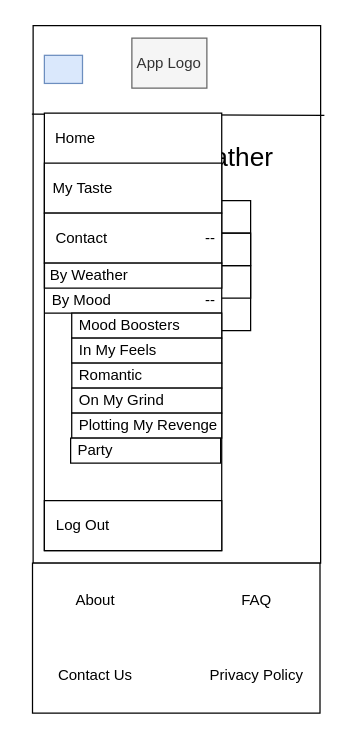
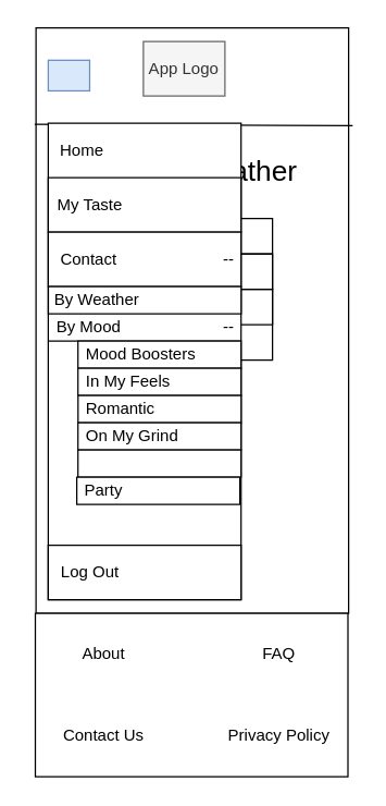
  <mxCell id="0" />
  <mxCell id="1" parent="0" />
  <mxCell id="2" value="" style="rounded=0;whiteSpace=wrap;html=1;" vertex="1" parent="1"><mxGeometry x="35" y="190" width="120" height="60" as="geometry" /></mxCell>
  <mxCell id="3" value="" style="rounded=0;whiteSpace=wrap;html=1;" vertex="1" parent="1"><mxGeometry x="26" y="20" width="230" height="430" as="geometry" /></mxCell>
  <mxCell id="4" value="App Logo" style="rounded=0;whiteSpace=wrap;html=1;fillColor=#f5f5f5;strokeColor=#666666;fontColor=#333333;" vertex="1" parent="1"><mxGeometry x="105" y="30" width="60" height="40" as="geometry" /></mxCell>
  <mxCell id="5" value="&lt;span style=&quot;font-size: 21px&quot;&gt;Current Weather&lt;/span&gt;" style="text;html=1;strokeColor=none;fillColor=none;align=center;verticalAlign=middle;whiteSpace=wrap;rounded=0;" vertex="1" parent="1"><mxGeometry x="20.06" y="110" width="241.88" height="30" as="geometry" /></mxCell>
  <mxCell id="6" value="" style="rounded=0;whiteSpace=wrap;html=1;" vertex="1" parent="1"><mxGeometry x="25.5" y="450" width="230" height="120" as="geometry" /></mxCell>
  <mxCell id="7" value="" style="rounded=0;whiteSpace=wrap;html=1;fillColor=#dae8fc;strokeColor=#6c8ebf;" vertex="1" parent="1"><mxGeometry x="35" y="43.75" width="30.5" height="22.5" as="geometry" /></mxCell>
  <mxCell id="8" value="" style="endArrow=none;html=1;strokeWidth=1;entryX=1.013;entryY=0.167;entryDx=0;entryDy=0;entryPerimeter=0;" edge="1" parent="1" target="3"><mxGeometry width="50" height="50" relative="1" as="geometry"><mxPoint x="25" y="90.83" as="sourcePoint" /><mxPoint x="245" y="90" as="targetPoint" /></mxGeometry></mxCell>
  <mxCell id="9" value="Privacy Policy" style="text;html=1;strokeColor=none;fillColor=none;align=center;verticalAlign=middle;whiteSpace=wrap;rounded=0;" vertex="1" parent="1"><mxGeometry x="152.82" y="530" width="104.37" height="20" as="geometry" /></mxCell>
  <mxCell id="10" value="About" style="text;html=1;strokeColor=none;fillColor=none;align=center;verticalAlign=middle;whiteSpace=wrap;rounded=0;" vertex="1" parent="1"><mxGeometry x="55.5" y="470" width="40" height="20" as="geometry" /></mxCell>
  <mxCell id="11" value="Contact Us" style="text;html=1;strokeColor=none;fillColor=none;align=center;verticalAlign=middle;whiteSpace=wrap;rounded=0;" vertex="1" parent="1"><mxGeometry x="43.5" y="530" width="64" height="20" as="geometry" /></mxCell>
  <mxCell id="12" value="FAQ" style="text;html=1;strokeColor=none;fillColor=none;align=center;verticalAlign=middle;whiteSpace=wrap;rounded=0;" vertex="1" parent="1"><mxGeometry x="185" y="470" width="40" height="20" as="geometry" /></mxCell>
  <mxCell id="13" value="" style="shape=image;html=1;verticalAlign=top;verticalLabelPosition=bottom;labelBackgroundColor=#ffffff;imageAspect=0;aspect=fixed;image=https://cdn4.iconfinder.com/data/icons/wirecons-free-vector-icons/32/menu-alt-128.png" vertex="1" parent="1"><mxGeometry x="39.25" y="44.25" width="22" height="22" as="geometry" /></mxCell>
  <mxCell id="14" value="&lt;span style=&quot;font-family: &amp;#34;open sans&amp;#34; , &amp;#34;arial&amp;#34; , sans-serif ; background-color: rgb(255 , 255 , 255)&quot;&gt;&lt;font style=&quot;font-size: 12px&quot;&gt;&lt;br&gt;&lt;/font&gt;&lt;/span&gt;" style="text;html=1;strokeColor=none;fillColor=none;align=left;verticalAlign=middle;whiteSpace=wrap;rounded=0;" vertex="1" parent="1"><mxGeometry x="38" y="320" width="200" height="110" as="geometry" /></mxCell>
  <mxCell id="15" value="Snowing" style="swimlane;fontStyle=1;childLayout=stackLayout;horizontal=1;startSize=26;fillColor=none;horizontalStack=0;resizeParent=1;resizeParentMax=0;resizeLast=0;collapsible=1;marginBottom=0;strokeColor=#000000;fontSize=14;" vertex="1" parent="1"><mxGeometry x="60" y="160" width="140" height="104" as="geometry"><mxRectangle x="355" y="190" width="90" height="26" as="alternateBounds" /></mxGeometry></mxCell>
  <mxCell id="16" value="Snow Playlist 1" style="text;fillColor=none;align=left;verticalAlign=top;spacingLeft=4;spacingRight=4;overflow=hidden;rotatable=0;points=[[0,0.5],[1,0.5]];portConstraint=eastwest;strokeColor=#000000;" vertex="1" parent="15"><mxGeometry y="26" width="140" height="26" as="geometry" /></mxCell>
  <mxCell id="17" value="Snow Playlist 2" style="text;fillColor=none;align=left;verticalAlign=top;spacingLeft=4;spacingRight=4;overflow=hidden;rotatable=0;points=[[0,0.5],[1,0.5]];portConstraint=eastwest;strokeColor=#000000;" vertex="1" parent="15"><mxGeometry y="52" width="140" height="26" as="geometry" /></mxCell>
  <mxCell id="18" value="Snow Playlist 3" style="text;strokeColor=none;fillColor=none;align=left;verticalAlign=top;spacingLeft=4;spacingRight=4;overflow=hidden;rotatable=0;points=[[0,0.5],[1,0.5]];portConstraint=eastwest;" vertex="1" parent="15"><mxGeometry y="78" width="140" height="26" as="geometry" /></mxCell>
  <mxCell id="19" value="" style="rounded=0;whiteSpace=wrap;html=1;" vertex="1" parent="1"><mxGeometry x="35" y="90" width="141.88" height="350" as="geometry" /></mxCell>
  <mxCell id="20" value="Home" style="text;html=1;strokeColor=none;fillColor=none;align=center;verticalAlign=middle;whiteSpace=wrap;rounded=0;" vertex="1" parent="1"><mxGeometry x="40" y="100" width="40" height="20" as="geometry" /></mxCell>
  <mxCell id="21" value="" style="rounded=0;whiteSpace=wrap;html=1;" vertex="1" parent="1"><mxGeometry x="35" y="130" width="141.88" height="40" as="geometry" /></mxCell>
  <mxCell id="22" value="My Taste" style="text;html=1;strokeColor=none;fillColor=none;align=center;verticalAlign=middle;whiteSpace=wrap;rounded=0;" vertex="1" parent="1"><mxGeometry x="26" y="140" width="80" height="20" as="geometry" /></mxCell>
  <mxCell id="23" value="" style="rounded=0;whiteSpace=wrap;html=1;" vertex="1" parent="1"><mxGeometry x="35" y="170" width="141.88" height="40" as="geometry" /></mxCell>
  <mxCell id="24" value="Contact" style="text;html=1;strokeColor=none;fillColor=none;align=center;verticalAlign=middle;whiteSpace=wrap;rounded=0;" vertex="1" parent="1"><mxGeometry x="45.03" y="180" width="40" height="20" as="geometry" /></mxCell>
  <mxCell id="25" value="--" style="text;html=1;strokeColor=none;fillColor=none;align=center;verticalAlign=middle;whiteSpace=wrap;rounded=0;" vertex="1" parent="1"><mxGeometry x="158.76" y="180" width="18.12" height="20" as="geometry" /></mxCell>
  <mxCell id="26" value="" style="rounded=0;whiteSpace=wrap;html=1;" vertex="1" parent="1"><mxGeometry x="35" y="400" width="141.88" height="40" as="geometry" /></mxCell>
  <mxCell id="27" value="Log Out" style="text;html=1;strokeColor=none;fillColor=none;align=center;verticalAlign=middle;whiteSpace=wrap;rounded=0;" vertex="1" parent="1"><mxGeometry x="26" y="410" width="80" height="20" as="geometry" /></mxCell>
  <mxCell id="28" value="" style="rounded=0;whiteSpace=wrap;html=1;" vertex="1" parent="1"><mxGeometry x="35.06" y="210" width="141.88" height="20" as="geometry" /></mxCell>
  <mxCell id="29" value="By Weather" style="text;html=1;strokeColor=none;fillColor=none;align=center;verticalAlign=middle;whiteSpace=wrap;rounded=0;" vertex="1" parent="1"><mxGeometry x="36" y="210" width="70" height="20" as="geometry" /></mxCell>
  <mxCell id="30" value="By Mood" style="text;html=1;strokeColor=none;fillColor=none;align=center;verticalAlign=middle;whiteSpace=wrap;rounded=0;" vertex="1" parent="1"><mxGeometry x="38.01" y="230" width="54.03" height="20" as="geometry" /></mxCell>
  <mxCell id="31" value="" style="endArrow=none;html=1;" edge="1" parent="1"><mxGeometry width="50" height="50" relative="1" as="geometry"><mxPoint x="35" y="250" as="sourcePoint" /><mxPoint x="176.94" y="250" as="targetPoint" /></mxGeometry></mxCell>
  <mxCell id="32" value="--" style="text;html=1;strokeColor=none;fillColor=none;align=center;verticalAlign=middle;whiteSpace=wrap;rounded=0;" vertex="1" parent="1"><mxGeometry x="158.76" y="230" width="18.12" height="20" as="geometry" /></mxCell>
  <mxCell id="33" value="" style="rounded=0;whiteSpace=wrap;html=1;" vertex="1" parent="1"><mxGeometry x="56.88" y="250" width="120" height="20" as="geometry" /></mxCell>
  <mxCell id="34" value="Mood Boosters" style="text;html=1;strokeColor=none;fillColor=none;align=left;verticalAlign=middle;whiteSpace=wrap;rounded=0;" vertex="1" parent="1"><mxGeometry x="60.94" y="250" width="90" height="20" as="geometry" /></mxCell>
  <mxCell id="35" value="" style="rounded=0;whiteSpace=wrap;html=1;" vertex="1" parent="1"><mxGeometry x="56.88" y="270" width="120" height="20" as="geometry" /></mxCell>
  <mxCell id="36" value="In My Feels" style="text;html=1;strokeColor=none;fillColor=none;align=left;verticalAlign=middle;whiteSpace=wrap;rounded=0;" vertex="1" parent="1"><mxGeometry x="60.94" y="270" width="90" height="20" as="geometry" /></mxCell>
  <mxCell id="37" value="" style="rounded=0;whiteSpace=wrap;html=1;" vertex="1" parent="1"><mxGeometry x="56.94" y="290" width="120" height="20" as="geometry" /></mxCell>
  <mxCell id="38" value="Romantic" style="text;html=1;strokeColor=none;fillColor=none;align=left;verticalAlign=middle;whiteSpace=wrap;rounded=0;" vertex="1" parent="1"><mxGeometry x="61" y="290" width="90" height="20" as="geometry" /></mxCell>
  <mxCell id="39" value="" style="rounded=0;whiteSpace=wrap;html=1;" vertex="1" parent="1"><mxGeometry x="56.88" y="310" width="120" height="20" as="geometry" /></mxCell>
  <mxCell id="40" value="On My Grind" style="text;html=1;strokeColor=none;fillColor=none;align=left;verticalAlign=middle;whiteSpace=wrap;rounded=0;" vertex="1" parent="1"><mxGeometry x="60.94" y="310" width="90" height="20" as="geometry" /></mxCell>
  <mxCell id="41" value="" style="rounded=0;whiteSpace=wrap;html=1;" vertex="1" parent="1"><mxGeometry x="56.88" y="330" width="120" height="20" as="geometry" /></mxCell>
- <mxCell id="42" value="Plotting My Revenge" style="text;html=1;strokeColor=none;fillColor=none;align=left;verticalAlign=middle;whiteSpace=wrap;rounded=0;" vertex="1" parent="1"><mxGeometry x="60.94" y="330" width="115.06" height="20" as="geometry" /></mxCell>
  <mxCell id="43" value="" style="rounded=0;whiteSpace=wrap;html=1;" vertex="1" parent="1"><mxGeometry x="56" y="350" width="120" height="20" as="geometry" /></mxCell>
  <mxCell id="44" value="Party" style="text;html=1;strokeColor=none;fillColor=none;align=left;verticalAlign=middle;whiteSpace=wrap;rounded=0;" vertex="1" parent="1"><mxGeometry x="60.06" y="350" width="90" height="20" as="geometry" /></mxCell>
